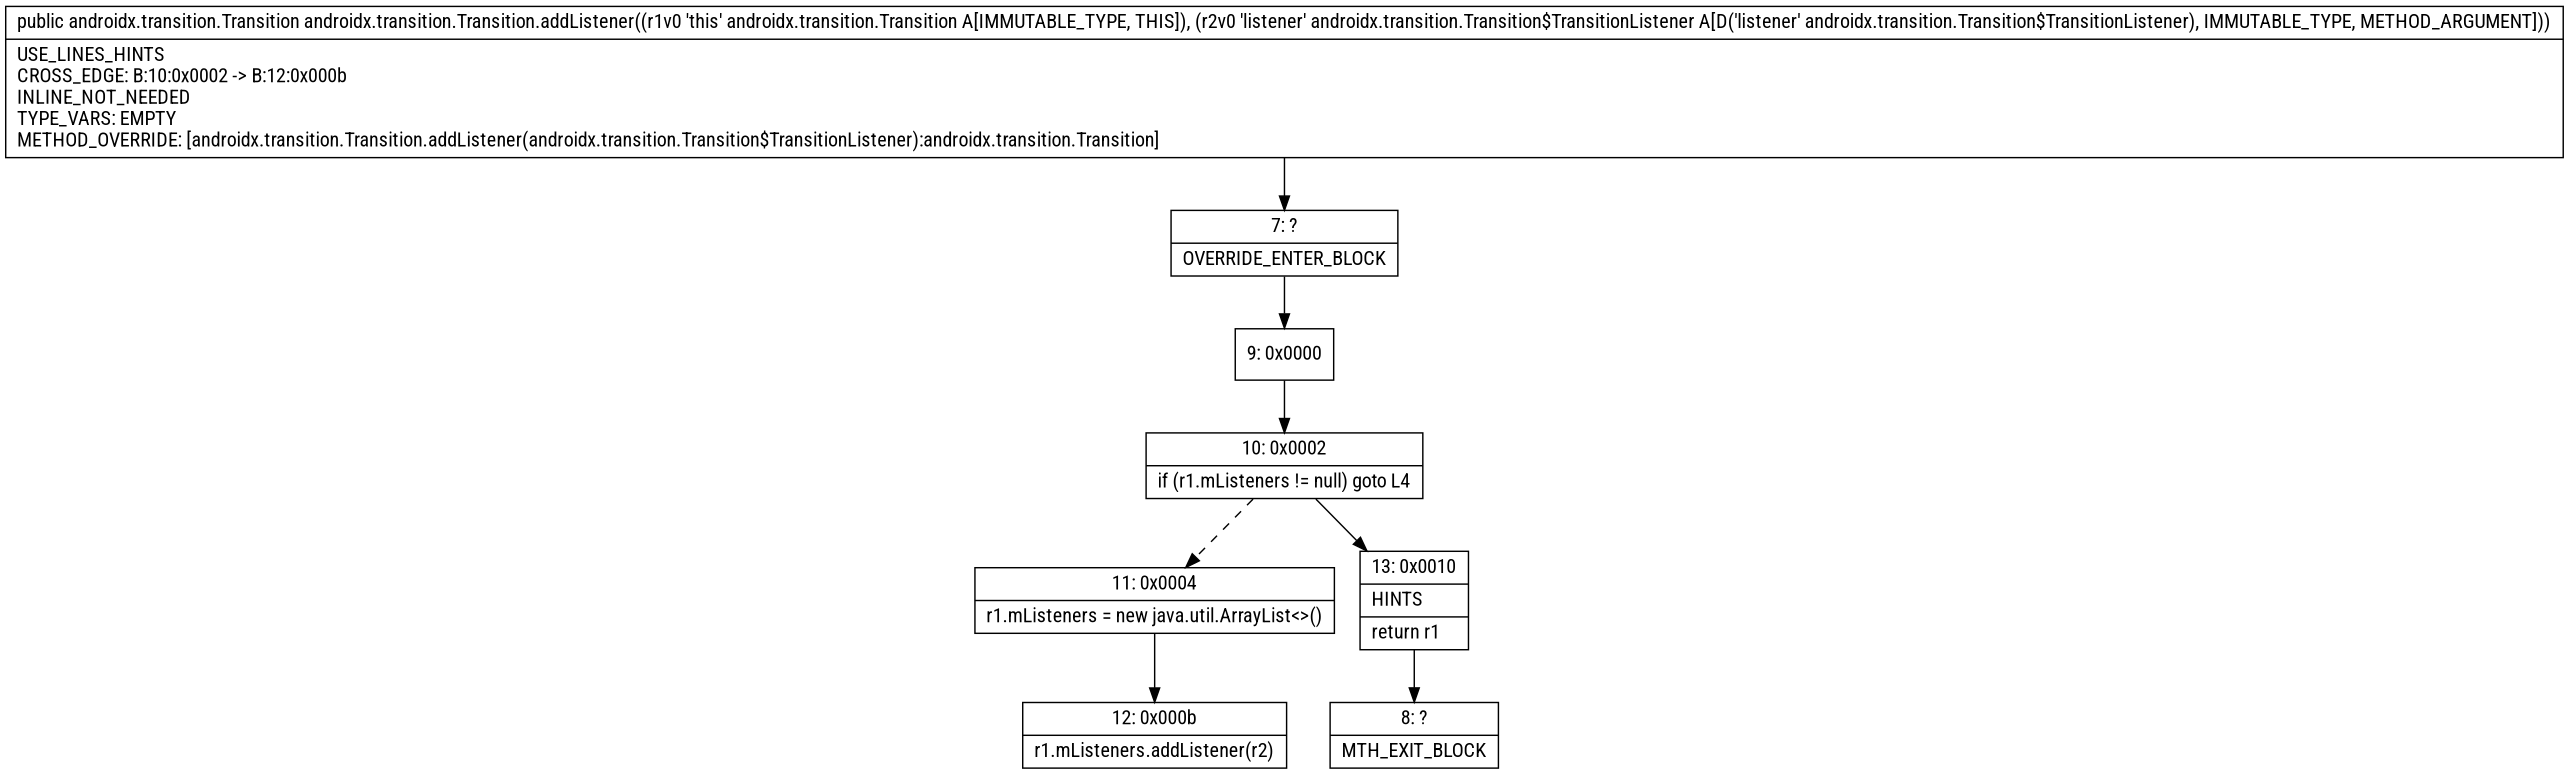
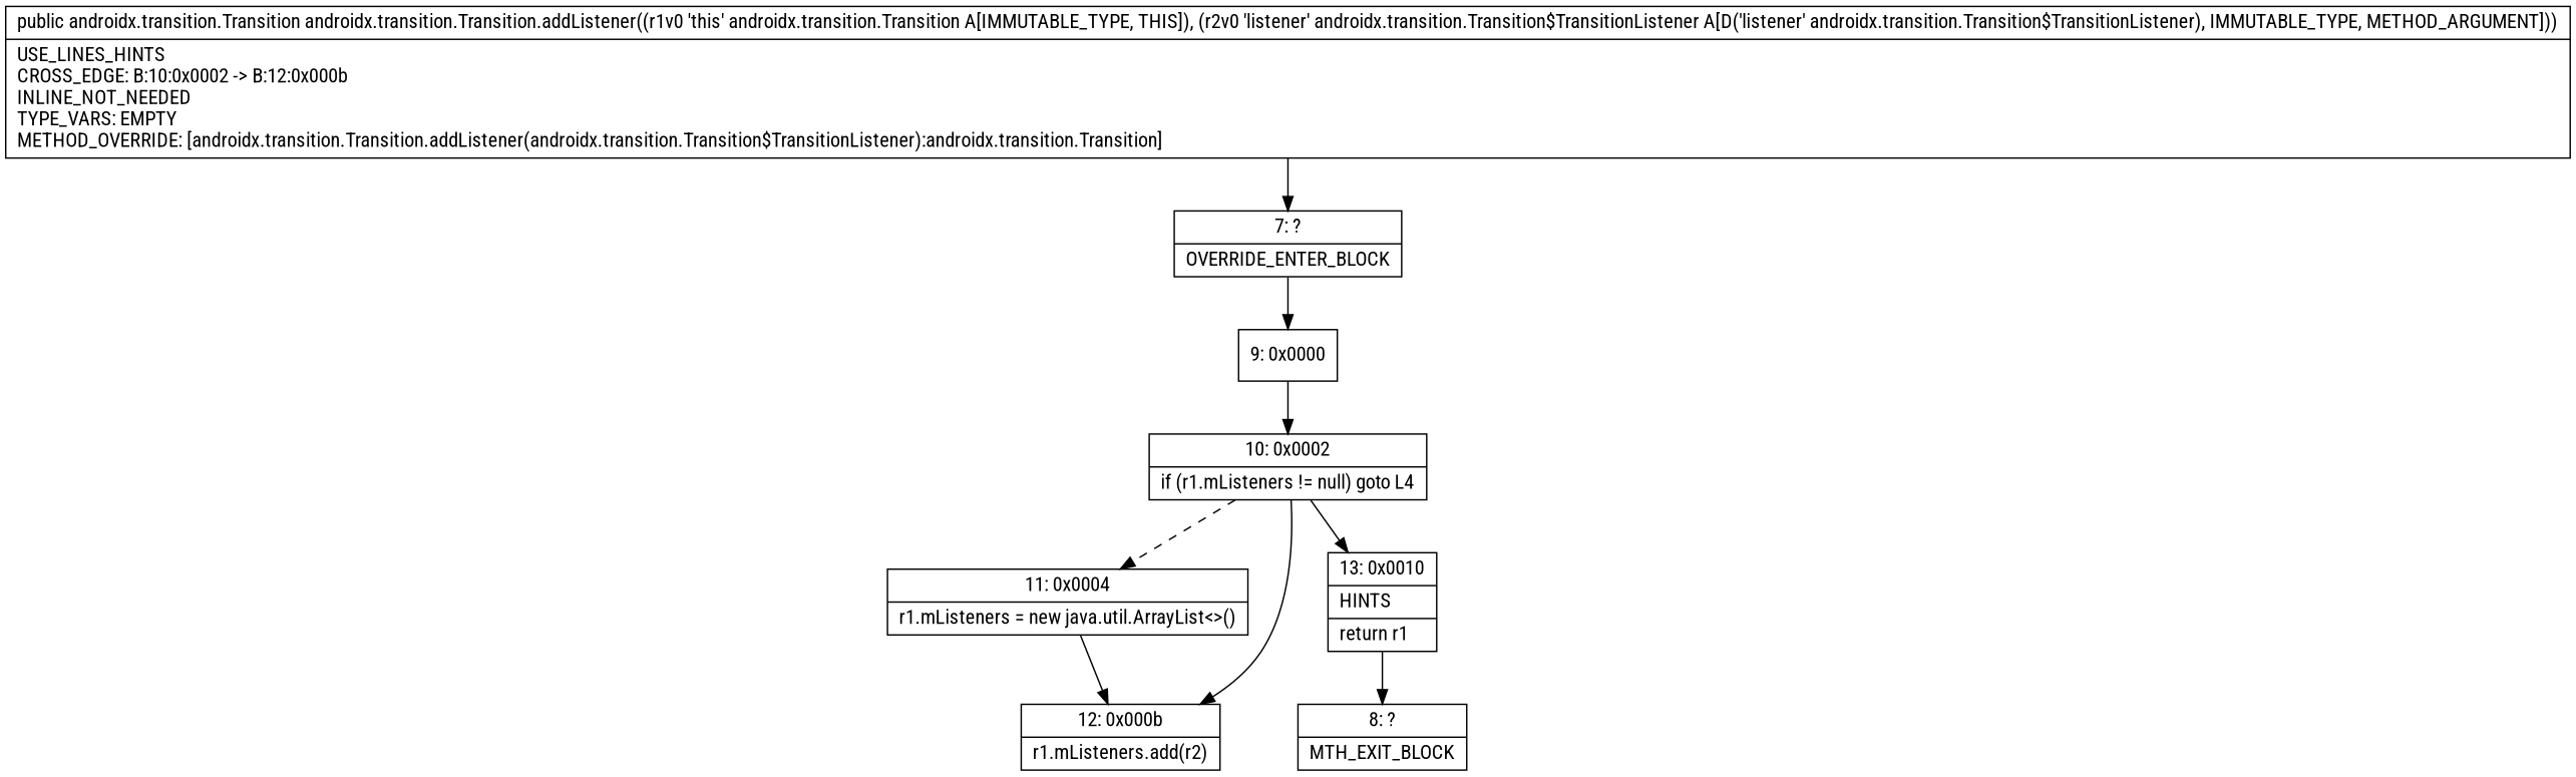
  digraph {
    fontname="Roboto Condensed"
    node [fontname="Roboto Condensed" shape=record]
    edge [fontname="Roboto Condensed"]
    n1 [label="{7\:\ ?|OVERRIDE_ENTER_BLOCK\l}"]
    n2 [label="{9\:\ 0x0000}"]
    n3 [label="{10\:\ 0x0002|if (r1.mListeners != null) goto L4\l}"]
    n4 [label="{11\:\ 0x0004|r1.mListeners = new java.util.ArrayList\<\>()\l}"]
-   n5 [label="{12\:\ 0x000b|r1.mListeners.addListener(r2)\l}"]
+   n5 [label="{12\:\ 0x000b|r1.mListeners.add(r2)\l}"]
    n6 [label="{13\:\ 0x0010|HINTS\l|return r1\l}"]
    n7 [label="{8\:\ ?|MTH_EXIT_BLOCK\l}"]
    n8 [label="{public androidx.transition.Transition androidx.transition.Transition.addListener((r1v0 'this' androidx.transition.Transition A[IMMUTABLE_TYPE, THIS]), (r2v0 'listener' androidx.transition.Transition$TransitionListener A[D('listener' androidx.transition.Transition$TransitionListener), IMMUTABLE_TYPE, METHOD_ARGUMENT]))  | USE_LINES_HINTS\lCROSS_EDGE: B:10:0x0002 \-\> B:12:0x000b\lINLINE_NOT_NEEDED\lTYPE_VARS: EMPTY\lMETHOD_OVERRIDE: [androidx.transition.Transition.addListener(androidx.transition.Transition$TransitionListener):androidx.transition.Transition]\l}"]
    n1 -> n2
    n2 -> n3
    n3 -> n4 [style=dashed]
+   n3 -> n5
    n3 -> n6
    n4 -> n5
    n6 -> n7
    n8 -> n1
  }
